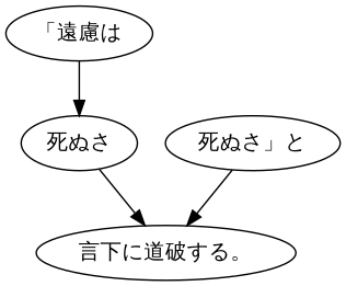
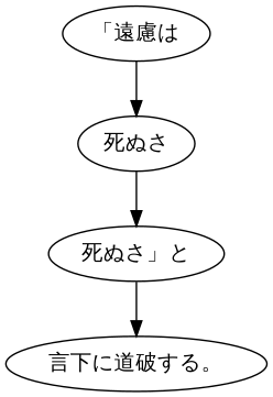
  digraph {
    n1 [label="「遠慮は"]
    n2 [label="死ぬさ"]
    n3 [label="死ぬさ」と"]
    n4 [label="言下に道破する。"]
    n1 -> n2
-   n2 -> n4
+   n2 -> n3
    n3 -> n4
  }
